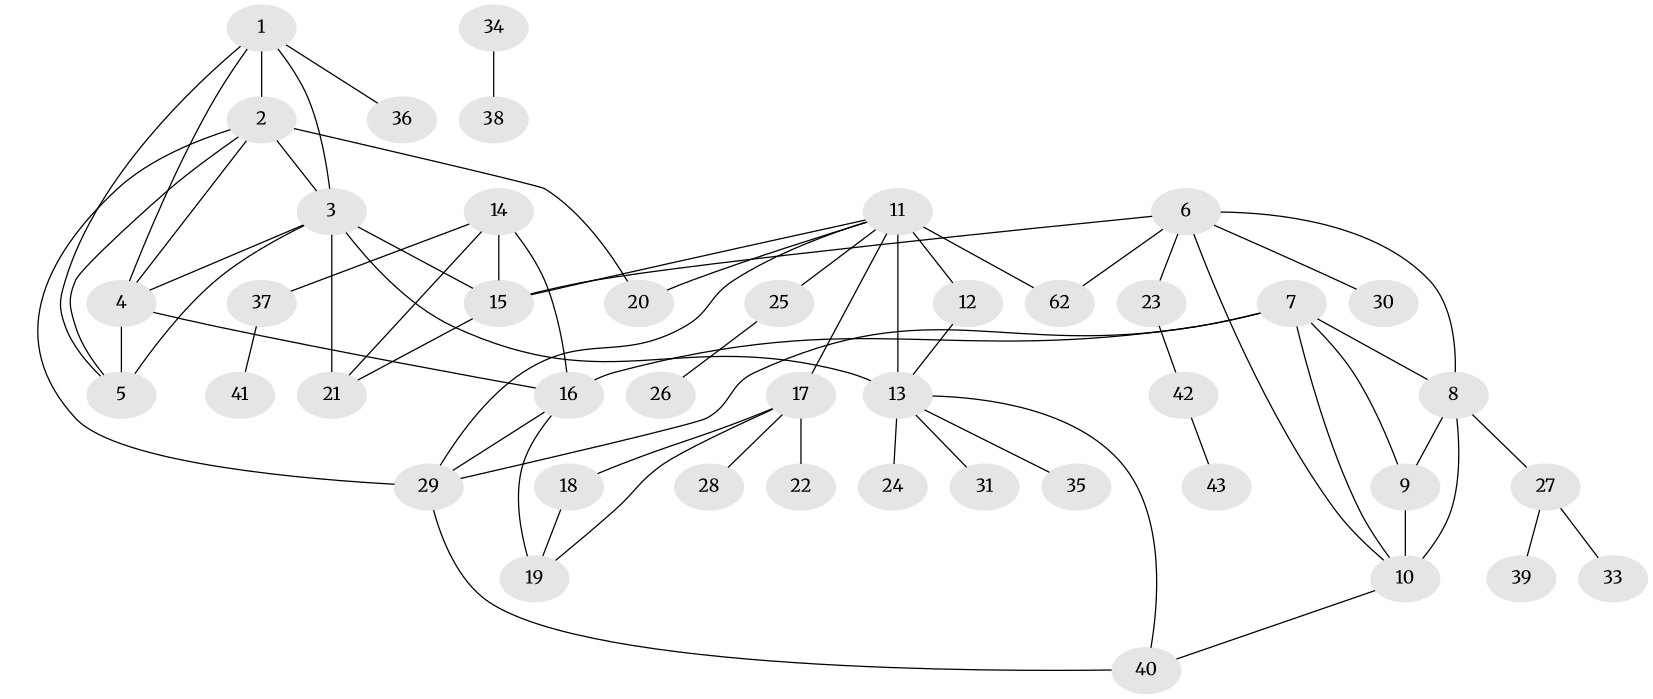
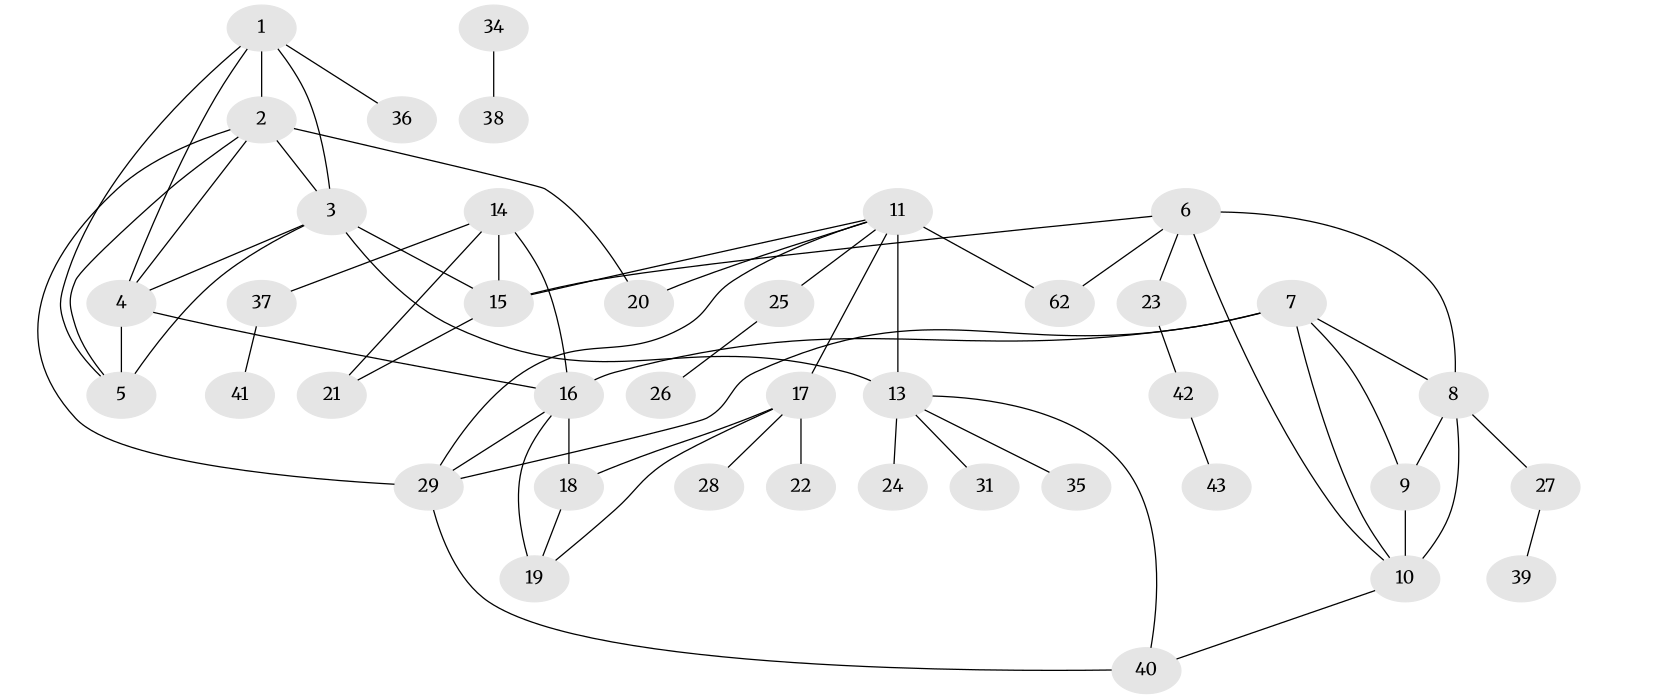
  graph {
    fontname=Merriweather
    node [color=gray90 fontname=Merriweather style=filled]
    edge [fontname=Merriweather weight=1.0]
    1
    2
    3
    4
    5
    36
    20
    29
    13
    15
    21
    16
    40
    34
    38
    24
    31
    35
    7
    8
    9
    10
    19
    18
    6
    23
-   30
    n28 [label=62]
    27
    42
-   33
    39
-   12
    11
    17
    25
    22
    28
    26
    14
    37
    41
    43
    1 -- 2
    1 -- 3
    1 -- 4
    1 -- 5
    1 -- 36
    2 -- 3
    2 -- 4
    2 -- 5
    2 -- 20 [weight=4.0]
    2 -- 29
    3 -- 4
    3 -- 5
    3 -- 13
    3 -- 15
-   3 -- 21 [weight=5.0]
    4 -- 5 [weight=4.0]
    4 -- 16
    29 -- 40
    13 -- 40
    13 -- 24
    13 -- 31
    13 -- 35
    15 -- 21
    16 -- 29
    16 -- 19 [weight=2.0]
+   16 -- 18 [weight=7.0]
    34 -- 38
    7 -- 29 [weight=5.0]
    7 -- 16 [weight=2.0]
    7 -- 8
    7 -- 9
    7 -- 10
    8 -- 9
    8 -- 10
    8 -- 27
    9 -- 10 [weight=3.0]
    10 -- 40
    18 -- 19
    6 -- 15
    6 -- 8
    6 -- 10
    6 -- 23
-   6 -- 30
    6 -- n28
    23 -- 42
-   27 -- 33
    27 -- 39
    42 -- 43
-   12 -- 13
    11 -- 20
    11 -- 29
    11 -- 13 [weight=3.0]
    11 -- 15
    11 -- n28
-   11 -- 12 [weight=3.0]
    11 -- 17
    11 -- 25
    17 -- 19
    17 -- 18
    17 -- 22
    17 -- 28 [weight=4.0]
    25 -- 26
    14 -- 15 [weight=4.0]
    14 -- 21
    14 -- 16
    14 -- 37
    37 -- 41
  }
